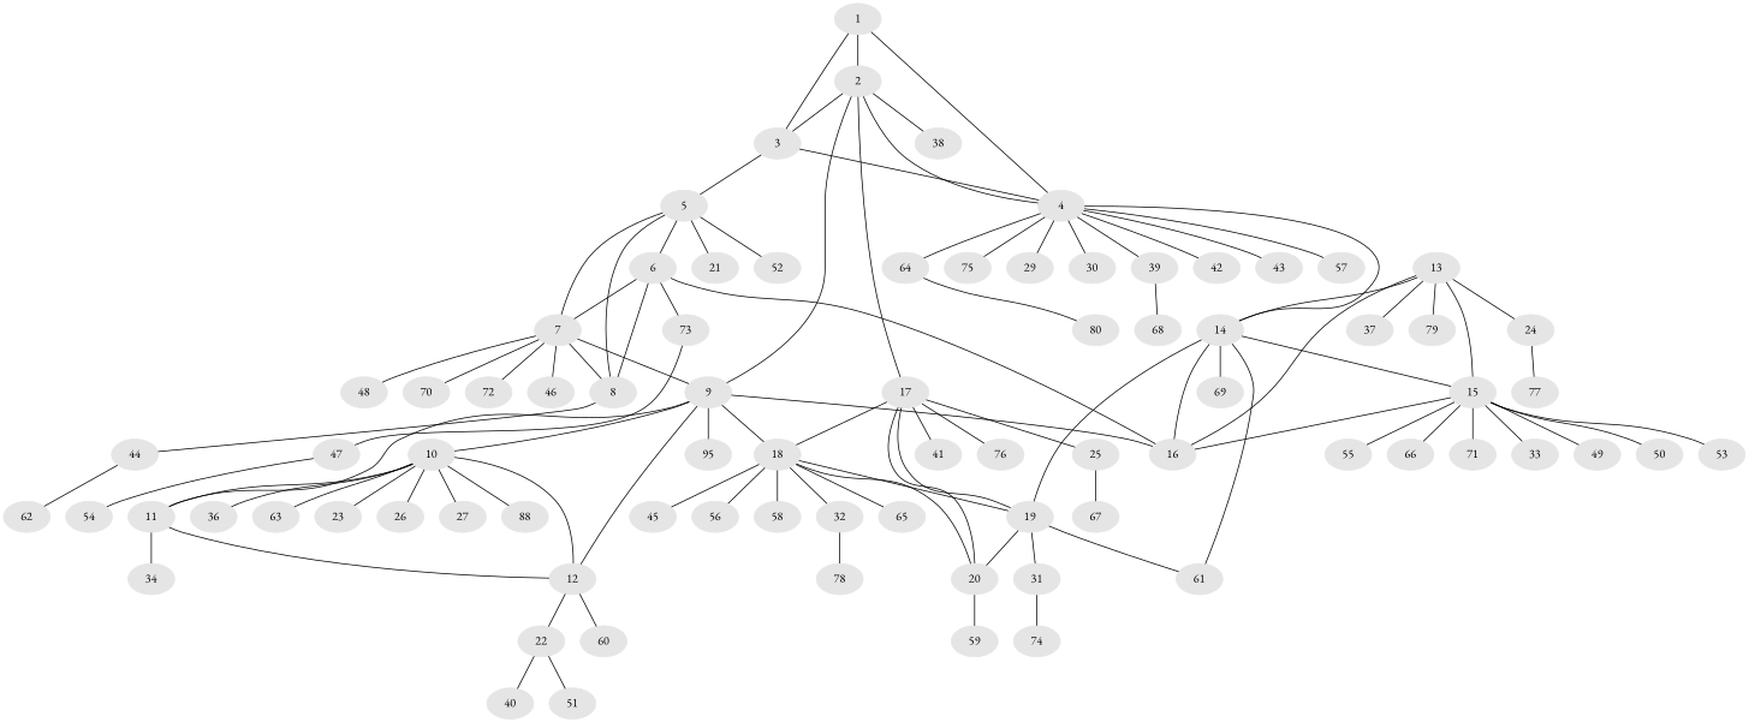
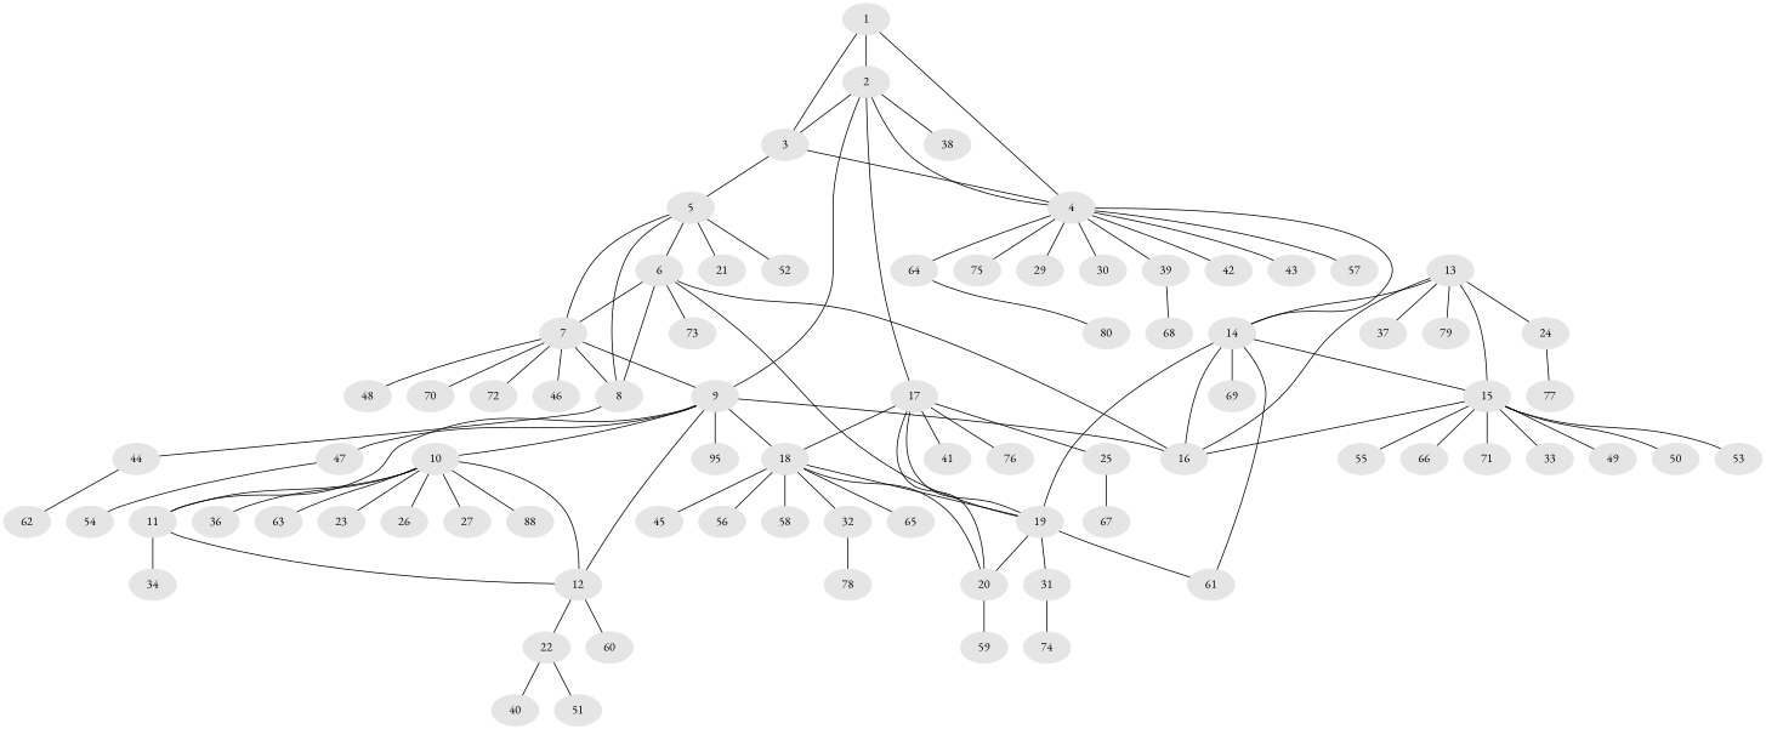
  graph {
    fontname="EB Garamond"
    node [color=gray90 fontname="EB Garamond" style=filled]
    edge [fontname="EB Garamond"]
    1
    2
    3
    4
    9
    17
    38
    5
    14
    29
    30
    39
    42
    43
    57
    64
    75
    16
    10
    11
    12
    18
    n23 [label=95]
    47
    19
    20
    25
    41
    76
    6
    7
    8
    21
    52
    15
    61
    69
    68
    80
    73
    46
    48
    70
    72
    44
    31
    62
    23
    26
    27
    n51 [label=88]
    36
    63
    34
    22
    60
    32
    45
    56
    58
    65
    54
    40
    51
    13
    24
    37
    79
    33
    49
    50
    53
    55
    66
    71
    77
    59
    67
    78
    74
    1 -- 2
    1 -- 3
    1 -- 4
    2 -- 3
    2 -- 4
    2 -- 9
    2 -- 17
    2 -- 38
    3 -- 4
    3 -- 5
    4 -- 14
    4 -- 29
    4 -- 30
    4 -- 39
    4 -- 42
    4 -- 43
    4 -- 57
    4 -- 64
    4 -- 75
    9 -- 16
    9 -- 10
    9 -- 11
    9 -- 12
    9 -- 18
    9 -- n23
-   73 -- 47
+   9 -- 47
    17 -- 18
    17 -- 19
    17 -- 20
    17 -- 25
    17 -- 41
    17 -- 76
    5 -- 6
    5 -- 7
    5 -- 8
    5 -- 21
    5 -- 52
    14 -- 16
    14 -- 19
    14 -- 15
    14 -- 61
    14 -- 69
    39 -- 68
    64 -- 80
    10 -- 11
    10 -- 12
    10 -- 23
    10 -- 26
    10 -- 27
    10 -- n51
    10 -- 36
    10 -- 63
    11 -- 12
    11 -- 34
    12 -- 22
    12 -- 60
    18 -- 19
    18 -- 20
    18 -- 32
    18 -- 45
    18 -- 56
    18 -- 58
    18 -- 65
    47 -- 54
    19 -- 20
    19 -- 61
    19 -- 31
    20 -- 59
    25 -- 67
    6 -- 16
+   6 -- 19
    6 -- 7
    6 -- 8
    6 -- 73
    7 -- 9
    7 -- 8
    7 -- 46
    7 -- 48
    7 -- 70
    7 -- 72
    8 -- 44
    15 -- 16
    15 -- 33
    15 -- 49
    15 -- 50
    15 -- 53
    15 -- 55
    15 -- 66
    15 -- 71
    44 -- 62
    31 -- 74
    22 -- 40
    22 -- 51
    32 -- 78
    13 -- 14
    13 -- 16
    13 -- 15
    13 -- 24
    13 -- 37
    13 -- 79
    24 -- 77
  }
